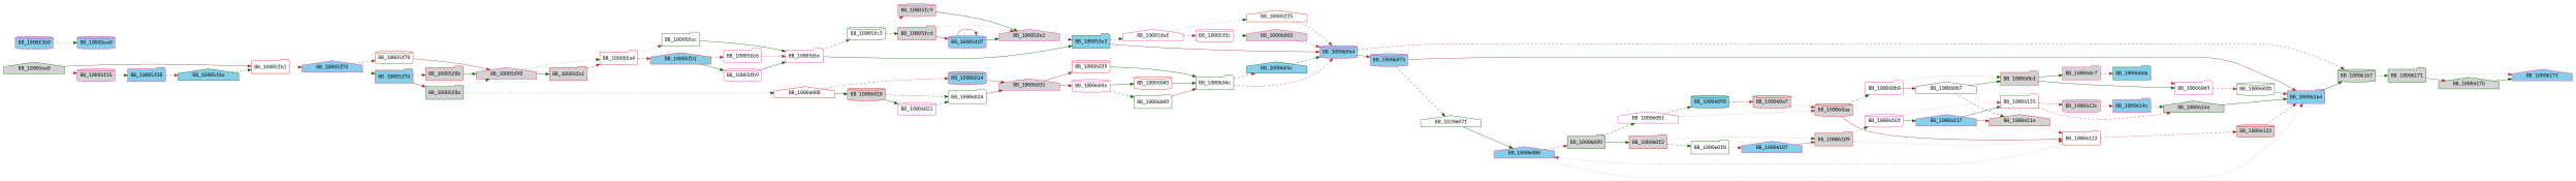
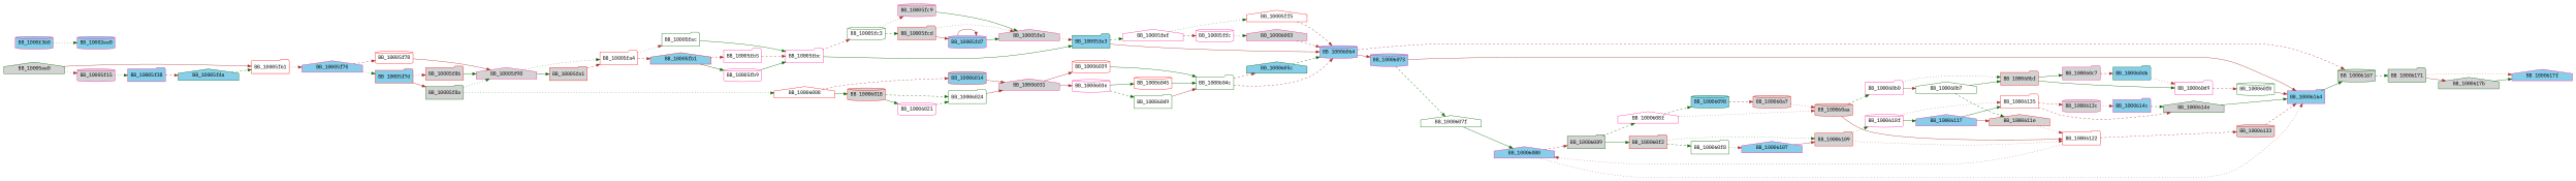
  digraph {
    fontname="IBM Plex Mono"
    rankdir=LR
    node [color=deeppink fillcolor=white fontname="IBM Plex Mono" shape=folder style=filled]
    edge [color=brown fontname="IBM Plex Mono" style=solid]
    BB_10005ee0 [color=darkgreen fillcolor=lightgrey shape=house]
    BB_10005f15 [fillcolor=lightgrey shape=cylinder]
    BB_10005f61 [color=red]
    BB_10005f38 [fillcolor=skyblue]
    BB_10005f70 [fillcolor=skyblue shape=house]
    BB_10005f4a [color=darkgreen fillcolor=skyblue shape=house]
    BB_10005f78 [color=red shape=cylinder]
    BB_10005f7d [color=red fillcolor=skyblue]
    BB_10005f98 [fillcolor=lightgrey shape=house]
    BB_10005f86 [color=red fillcolor=lightgrey]
    BB_10005f8a [color=darkgreen fillcolor=lightgrey]
    BB_10005fa1 [color=red fillcolor=lightgrey]
    BB_10005fa4 [color=red]
    BB_10006008 [color=red shape=house]
    BB_10005fac [color=darkgreen]
    BB_10005fb1 [color=red fillcolor=skyblue shape=house]
    BB_10006014 [color=red fillcolor=skyblue shape=cylinder]
    BB_10006018 [color=red fillcolor=lightgrey shape=cylinder]
    BB_10006031 [fillcolor=lightgrey shape=house]
    BB_10006021 [shape=cylinder]
    BB_10006024 [color=darkgreen]
    BB_10005fbc
    BB_10005fb5
    BB_10005fb9 [shape=cylinder]
    BB_10005fc3 [color=darkgreen shape=cylinder]
    BB_10005fe3 [color=darkgreen fillcolor=skyblue]
    BB_10005fc9 [fillcolor=lightgrey shape=cylinder]
    BB_10005fcd [color=red fillcolor=lightgrey]
    BB_10005fef [shape=house]
    BB_10006064 [fillcolor=skyblue shape=cylinder]
    BB_10005fe1 [fillcolor=lightgrey shape=house]
    BB_10005fd7 [fillcolor=skyblue shape=cylinder]
    BB_10005ff5 [color=red shape=house]
    BB_10005ffc [shape=cylinder]
    BB_10006073 [fillcolor=skyblue shape=cylinder]
    BB_10006167 [color=darkgreen fillcolor=lightgrey shape=cylinder]
    BB_10006003 [fillcolor=lightgrey shape=house]
-   BB_1000607f [color=darkgreen shape=house label=BB_1020607f]
+   BB_1000607f [color=darkgreen shape=house]
    BB_10006164 [fillcolor=skyblue]
    BB_10006171 [color=darkgreen fillcolor=lightgrey]
    BB_10006039 [color=red shape=cylinder]
    BB_1000603e [shape=cylinder]
    BB_1000604c [color=darkgreen]
    BB_10006045 [color=red shape=cylinder]
    BB_10006049 [color=darkgreen]
    BB_1000605c [color=darkgreen fillcolor=skyblue shape=house]
    BB_10006080 [fillcolor=skyblue shape=house]
    BB_1000617b [color=darkgreen fillcolor=lightgrey shape=house]
    BB_1000617f [fillcolor=skyblue shape=house]
    BB_10006089 [color=darkgreen fillcolor=lightgrey]
    BB_1000608f [shape=house]
    BB_100060f2 [color=red fillcolor=lightgrey]
    BB_10006098 [color=darkgreen fillcolor=skyblue shape=cylinder]
    BB_100060aa [color=red fillcolor=lightgrey shape=cylinder]
    BB_100060f8 [color=darkgreen]
    BB_10006109 [color=red fillcolor=lightgrey]
    BB_100060a7 [color=red fillcolor=lightgrey shape=cylinder]
    BB_100060b0
    BB_10006122 [color=red]
    BB_10006107 [fillcolor=skyblue shape=house]
    BB_1000610f [shape=cylinder]
    BB_100060b7 [color=darkgreen shape=house]
    BB_100060bf [color=red fillcolor=lightgrey]
    BB_10006133 [color=red fillcolor=lightgrey shape=cylinder]
    BB_1000611e [color=red fillcolor=lightgrey shape=house]
    BB_100060c7 [fillcolor=lightgrey]
    BB_100060d9
    BB_100060d6 [color=darkgreen fillcolor=skyblue]
    BB_100060f0 [color=darkgreen shape=cylinder]
    BB_10006117 [fillcolor=skyblue shape=house]
    BB_10006135 [color=red]
    BB_1000613c [fillcolor=lightgrey shape=cylinder]
    BB_1000614e [color=darkgreen fillcolor=lightgrey shape=house]
    BB_1000614c [fillcolor=skyblue]
    BB_1000f360 [fillcolor=skyblue shape=cylinder]
    BB_10002ee0 [fillcolor=skyblue shape=cylinder]
    BB_10005ee0 -> BB_10005f15 [style=dotted]
    BB_10005ee0 -> BB_10005f61
    BB_10005f15 -> BB_10005f38 [color=darkgreen style=dotted]
    BB_10005f61 -> BB_10005f70 [style=dotted]
    BB_10005f38 -> BB_10005f4a [style=dashed]
    BB_10005f70 -> BB_10005f78 [style=dashed]
    BB_10005f70 -> BB_10005f7d [color=darkgreen style=dotted]
    BB_10005f4a -> BB_10005f61 [color=darkgreen style=dashed]
    BB_10005f78 -> BB_10005f98
    BB_10005f7d -> BB_10005f86 [style=dotted]
    BB_10005f7d -> BB_10005f8a
    BB_10005f98 -> BB_10005fa1 [color=darkgreen]
    BB_10005f98 -> BB_10005fa4 [color=darkgreen style=dotted]
    BB_10005f86 -> BB_10005f98 [color=darkgreen]
    BB_10005f8a -> BB_10005f98 [color=darkgreen style=dotted]
    BB_10005f8a -> BB_10006008 [color=darkgreen style=dotted]
    BB_10005fa1 -> BB_10005fa4 [style=dashed]
    BB_10005fa4 -> BB_10005fac [style=dotted]
    BB_10005fa4 -> BB_10005fb1 [style=dashed]
    BB_10006008 -> BB_10006014 [style=dashed]
    BB_10006008 -> BB_10006018 [color=darkgreen]
    BB_10005fac -> BB_10005fbc [color=darkgreen]
    BB_10005fb1 -> BB_10005fb5 [style=dashed]
    BB_10005fb1 -> BB_10005fb9 [color=darkgreen]
    BB_10006014 -> BB_10006031
    BB_10006018 -> BB_10006021 [color=darkgreen]
    BB_10006018 -> BB_10006024 [color=darkgreen style=dashed]
    BB_10006031 -> BB_10006039
    BB_10006031 -> BB_1000603e
    BB_10006021 -> BB_10006024 [color=darkgreen style=dashed]
    BB_10006024 -> BB_10006031
    BB_10005fbc -> BB_10005fc3 [style=dashed]
    BB_10005fbc -> BB_10005fe3 [color=darkgreen]
    BB_10005fb5 -> BB_10005fbc [style=dashed]
    BB_10005fb9 -> BB_10005fbc [color=darkgreen]
    BB_10005fc3 -> BB_10005fc9 [style=dotted]
    BB_10005fc3 -> BB_10005fcd [color=darkgreen style=dashed]
    BB_10005fe3 -> BB_10005fef [color=darkgreen style=dashed]
    BB_10005fe3 -> BB_10006064
    BB_10005fc9 -> BB_10005fe1 [color=darkgreen]
    BB_10005fcd -> BB_10005fe1 [style=dotted]
    BB_10005fcd -> BB_10005fd7
    BB_10005fef -> BB_10005ff5 [color=darkgreen style=dotted]
    BB_10005fef -> BB_10005ffc [style=dashed]
    BB_10006064 -> BB_10006073
    BB_10006064 -> BB_10006167 [style=dashed]
    BB_10005fe1 -> BB_10005fe3 [style=dotted]
    BB_10005fd7 -> BB_10005fe1 [color=darkgreen]
    BB_10005fd7 -> BB_10005fd7
    BB_10005ff5 -> BB_10006064 [style=dashed]
    BB_10005ffc -> BB_10006003 [color=darkgreen style=dotted]
    BB_10006073 -> BB_1000607f [color=darkgreen style=dashed]
    BB_10006073 -> BB_10006164
    BB_10006167 -> BB_10006171 [color=darkgreen style=dashed]
    BB_10006003 -> BB_10006064 [style=dashed]
    BB_1000607f -> BB_10006080 [color=darkgreen]
    BB_10006164 -> BB_10006167 [color=darkgreen]
    BB_10006171 -> BB_1000617b
    BB_10006171 -> BB_1000617f [style=dotted]
    BB_10006039 -> BB_1000604c [color=darkgreen]
    BB_1000603e -> BB_10006045 [color=darkgreen]
    BB_1000603e -> BB_10006049 [color=darkgreen style=dashed]
    BB_1000604c -> BB_10006064 [style=dashed]
    BB_1000604c -> BB_1000605c [style=dashed]
    BB_10006045 -> BB_1000604c [color=darkgreen]
    BB_10006049 -> BB_1000604c
    BB_1000605c -> BB_10006064 [color=darkgreen style=dashed]
    BB_10006080 -> BB_10006164 [style=dotted]
    BB_10006080 -> BB_10006089 [style=dashed]
    BB_1000617b -> BB_1000617f [color=darkgreen]
    BB_10006089 -> BB_1000608f [color=darkgreen style=dashed]
    BB_10006089 -> BB_100060f2 [color=darkgreen]
    BB_1000608f -> BB_10006098 [color=darkgreen style=dashed]
    BB_1000608f -> BB_100060aa [style=dotted]
    BB_100060f2 -> BB_100060f8 [color=darkgreen style=dashed]
    BB_100060f2 -> BB_10006109 [color=darkgreen style=dotted]
    BB_10006098 -> BB_100060a7 [style=dashed]
    BB_100060aa -> BB_100060b0 [color=darkgreen style=dashed]
    BB_100060aa -> BB_10006122
    BB_100060f8 -> BB_10006107 [style=dotted]
    BB_10006109 -> BB_10006122 [style=dotted]
    BB_10006109 -> BB_1000610f [color=darkgreen style=dotted]
    BB_100060a7 -> BB_100060aa [style=dotted]
    BB_100060b0 -> BB_100060b7
    BB_100060b0 -> BB_100060bf [color=darkgreen style=dotted]
    BB_10006122 -> BB_10006080 [style=dotted]
    BB_10006122 -> BB_10006133 [style=dashed]
    BB_10006107 -> BB_10006109
    BB_1000610f -> BB_10006117 [color=darkgreen]
    BB_1000610f -> BB_10006135 [style=dotted]
    BB_100060b7 -> BB_100060bf [color=darkgreen]
    BB_100060b7 -> BB_1000611e [color=darkgreen style=dashed]
    BB_100060bf -> BB_100060c7 [color=darkgreen]
    BB_100060bf -> BB_100060d9 [color=darkgreen]
    BB_10006133 -> BB_10006164 [style=dashed]
    BB_1000611e -> BB_10006122 [style=dotted]
    BB_100060c7 -> BB_100060d6 [style=dashed]
    BB_100060d9 -> BB_100060f0 [style=dashed]
    BB_100060d6 -> BB_100060d9 [style=dotted]
    BB_100060f0 -> BB_10006164
    BB_10006117 -> BB_1000611e
    BB_10006117 -> BB_10006135 [color=darkgreen]
    BB_10006135 -> BB_1000613c [style=dashed]
    BB_10006135 -> BB_1000614e [style=dashed]
    BB_1000613c -> BB_1000614c [style=dotted]
    BB_1000614e -> BB_10006164 [color=darkgreen]
    BB_1000614c -> BB_1000614e [color=darkgreen style=dashed]
    BB_1000f360 -> BB_10002ee0 [color=darkgreen style=dotted]
  }
